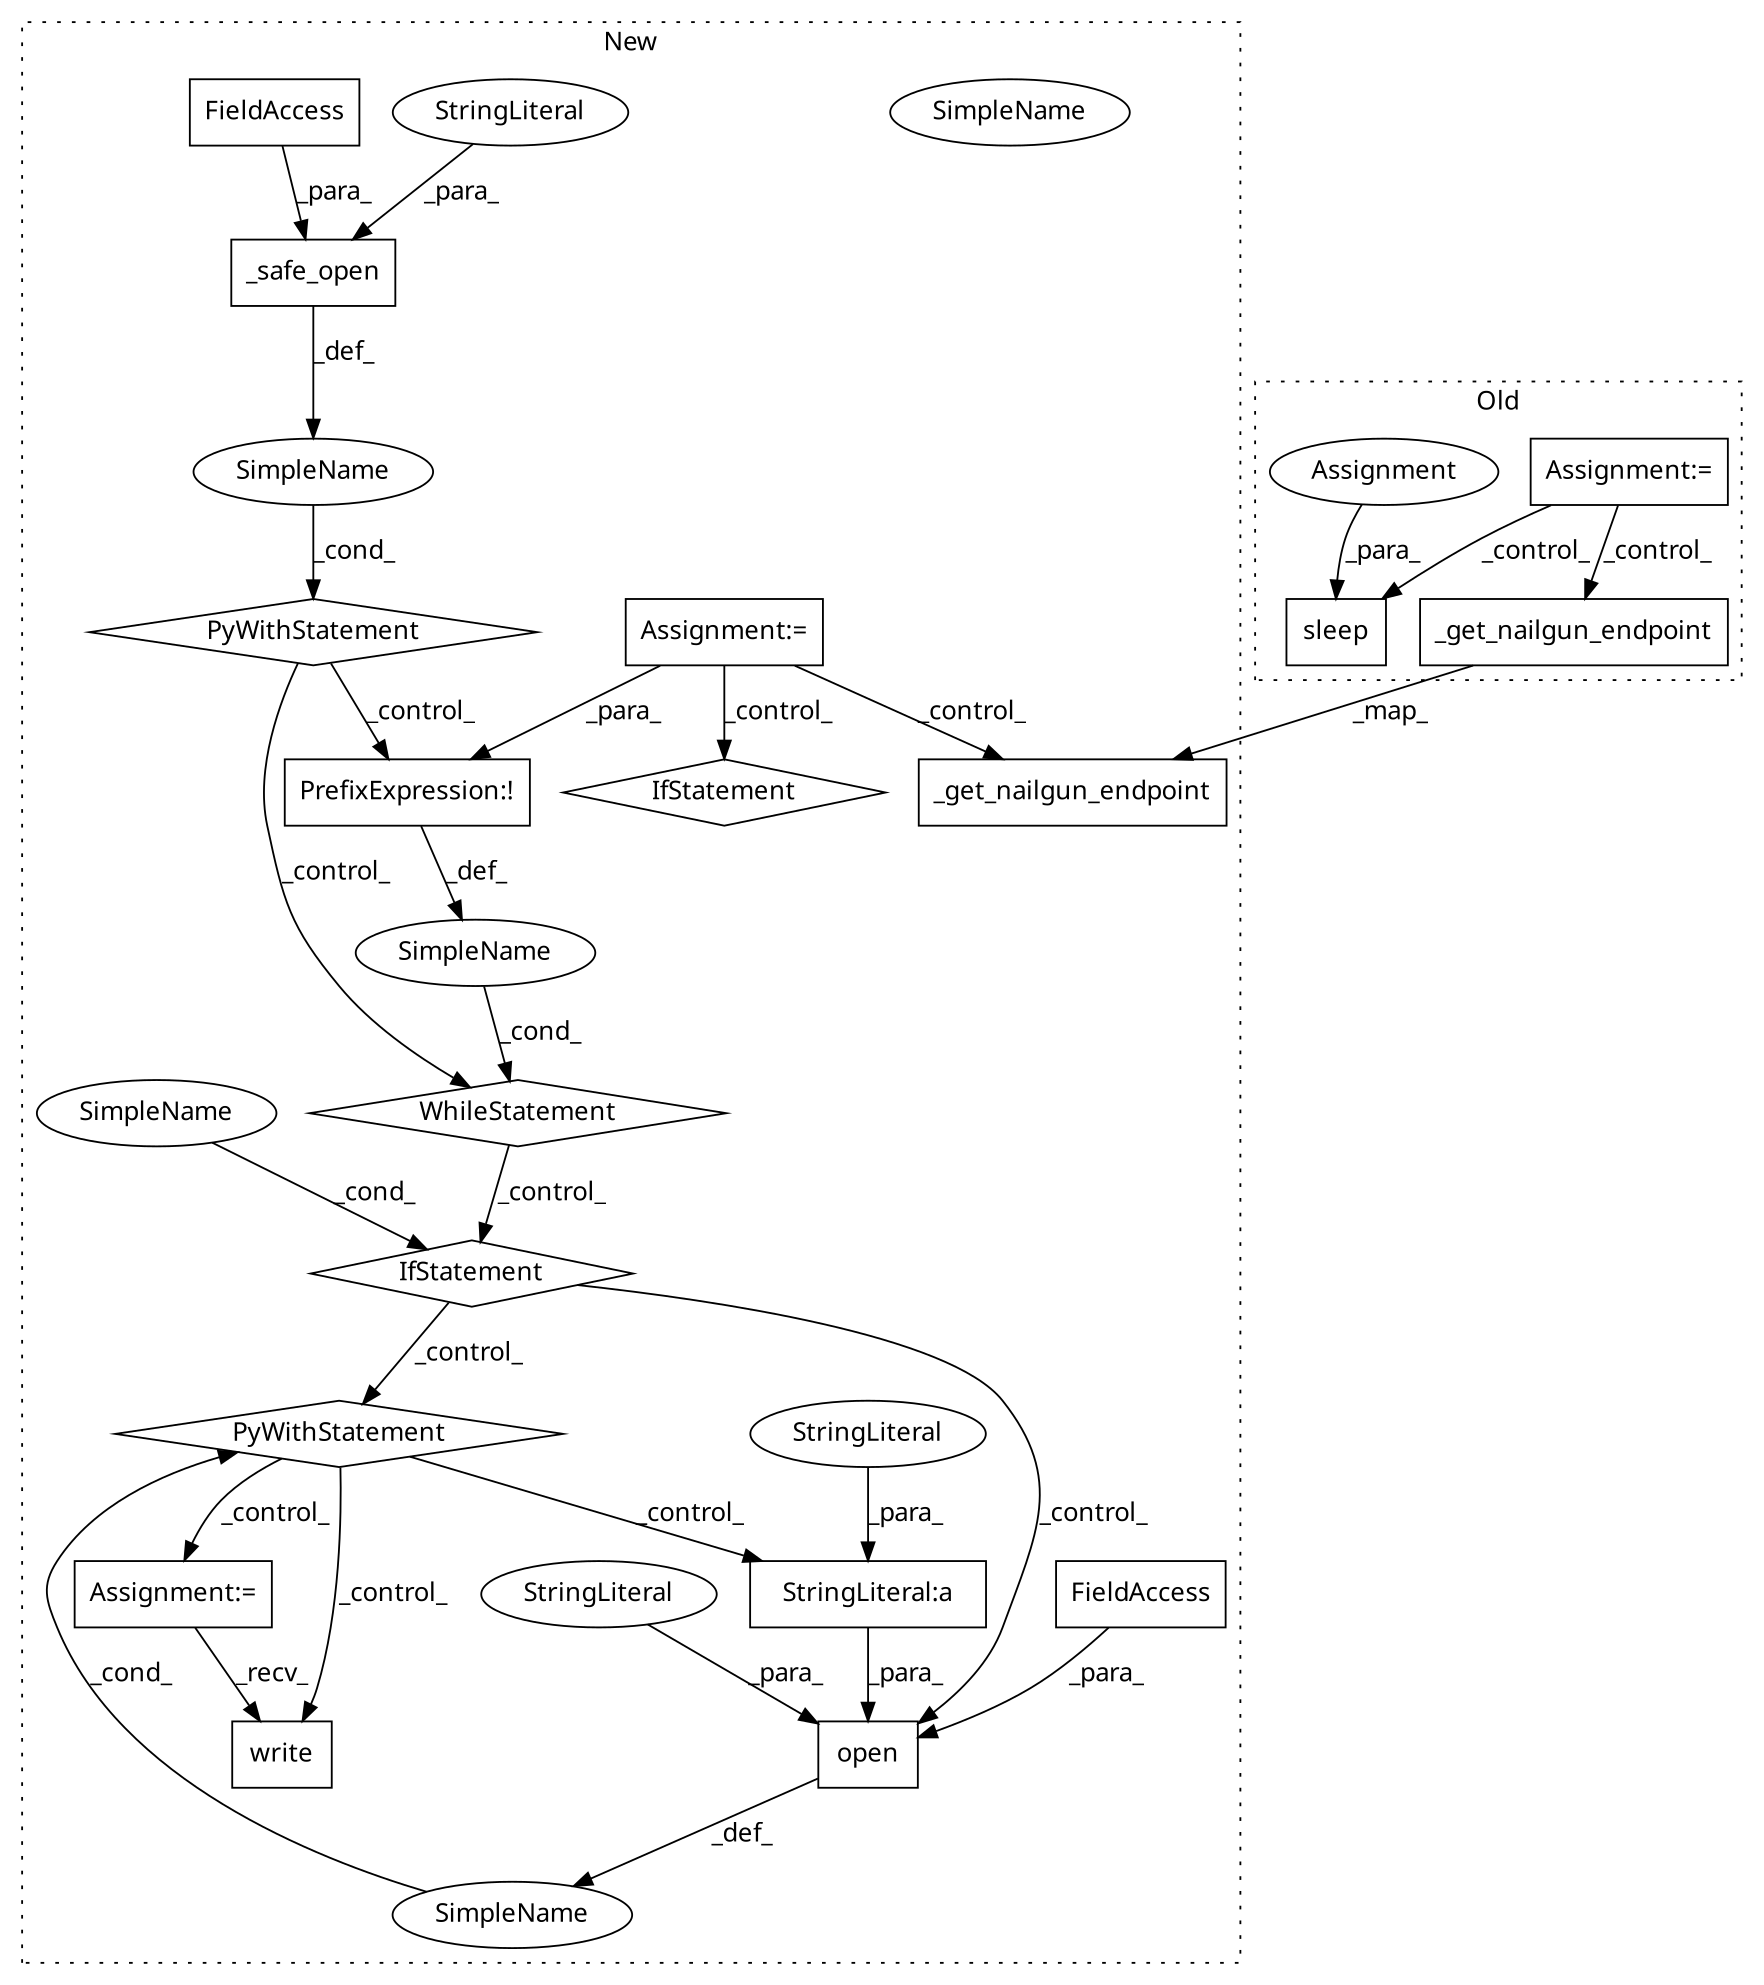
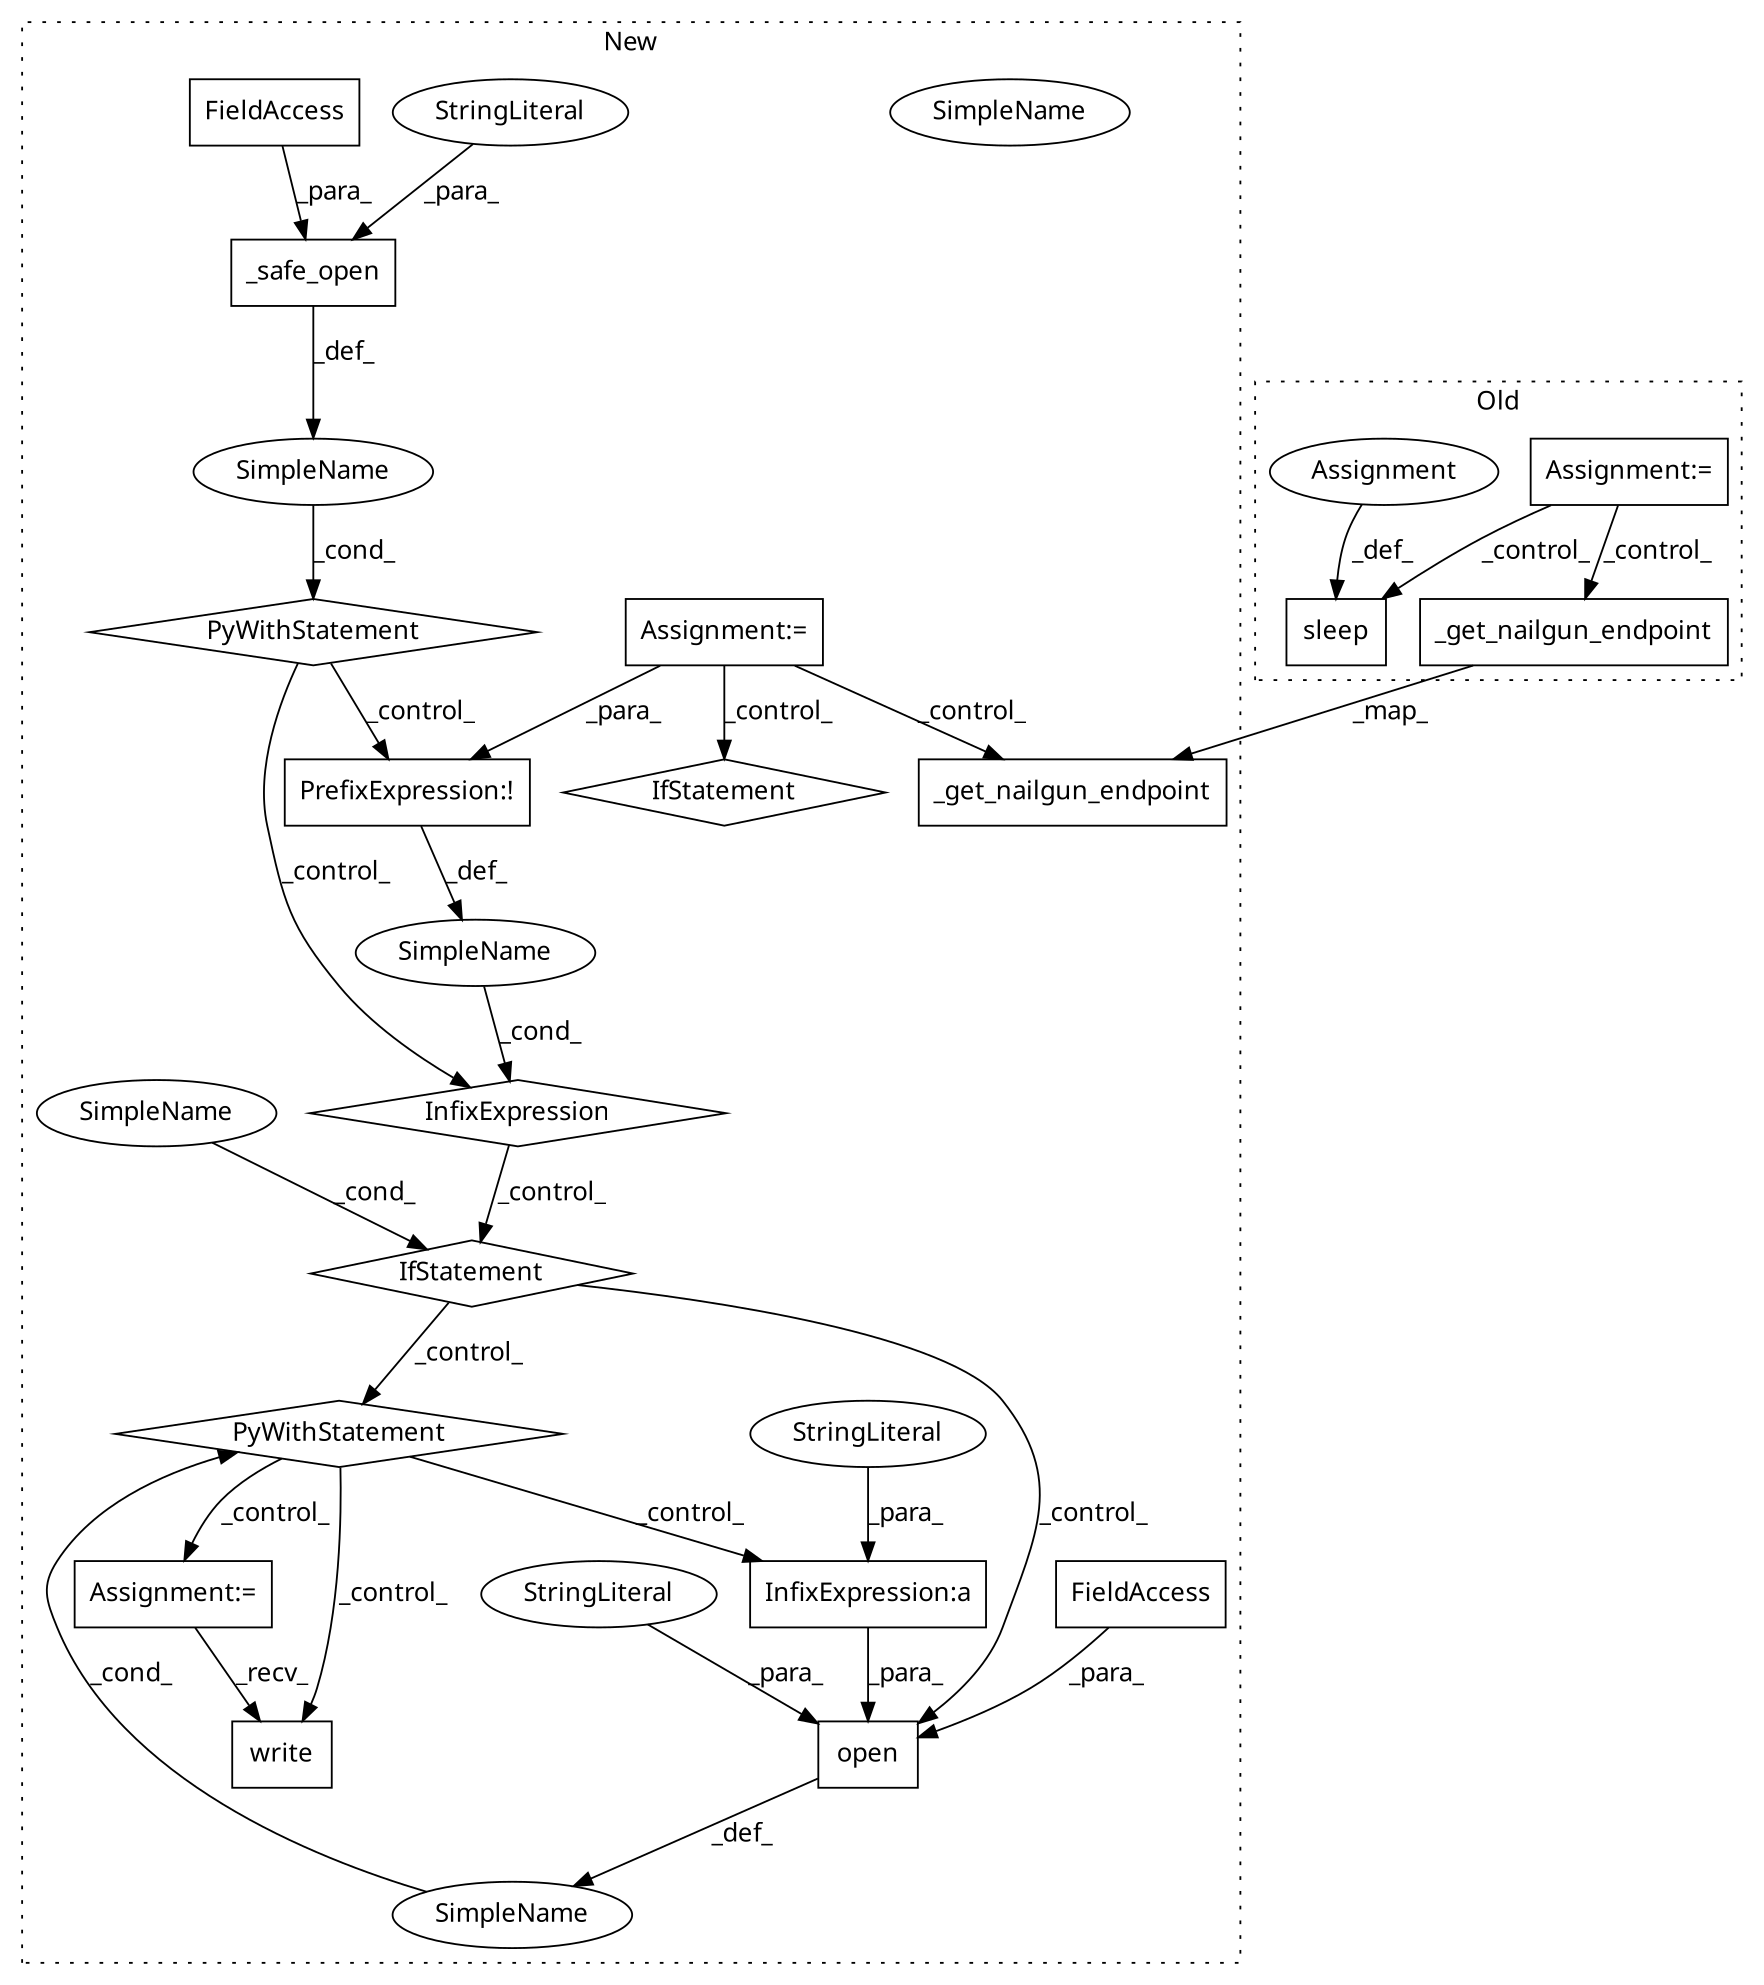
  digraph {
    fontname="Noto Sans"
    node [a=32 fontname="Noto Sans" l=3 shape=box]
    edge [fontname="Noto Sans"]
    n1 [l=23 label=_get_nailgun_endpoint s=8015]
    n2 [a=7 l=1 label="Assignment:=" s=7740]
    n3 [l="6,1" label=sleep s="7983,7992"]
    n4 [a=34 label=Assignment s=7989 shape=ellipse]
    n5 [l=23 label=_get_nailgun_endpoint s=9764]
    n6 [a=7 l=1 label="Assignment:=" s=8884]
    n7 [a=25 l="4,2" label=IfStatement s="9057,9068" shape=diamond]
    n8 [a=42 label=SimpleName shape=ellipse l=""]
    n9 [a=104 l="10,2" label=PyWithStatement s="9132,9165" shape=diamond]
    n10 [a=25 l="4,2" label=IfStatement s="9834,9875" shape=diamond]
    n11 [a=42 label=SimpleName shape=ellipse l=""]
    n12 [a=7 l=7 label="Assignment:=" s=9186]
    n13 [l="6,1" label=write s="9215,9235"]
    n14 [a=38 l=1 label="PrefixExpression:!" s=9002]
-   n15 [a=27 label="StringLiteral:a" s=9228]
+   n15 [a=27 label="InfixExpression:a" s=9228]
    n16 [a=104 l="10,2" label=PyWithStatement s="8929,8967" shape=diamond]
    n17 [l="11,1" label=_safe_open s="8939,8966"]
    n18 [a=42 label=SimpleName shape=ellipse l=""]
    n19 [a=42 l=7 label=SimpleName s=9061 shape=ellipse]
    n20 [a=45 label=StringLiteral s=8963 shape=ellipse]
    n21 [a=45 l=7 label=StringLiteral s=9221 shape=ellipse]
    n22 [a=22 l=12 label=FieldAccess s=8950]
-   n23 [a=61 l="7,2" label=WhileStatement s="8995,9010" shape=diamond]
+   n23 [a=61 l="7,2" label=InfixExpression s="8995,9010" shape=diamond]
    n24 [l="5,1" label=open s="9142,9164"]
    n25 [a=45 label=StringLiteral s=9161 shape=ellipse]
    n26 [a=22 l=13 label=FieldAccess s=9147]
    n27 [a=42 l=7 label=SimpleName s=9061 shape=ellipse]
    subgraph cluster_1 {
      label=Old
      style=dotted
      n1
      n2
      n3
      n4
    }
    subgraph cluster_2 {
      label=New
      style=dotted
      n5
      n6
      n7
      n8
      n9
      n10
      n11
      n12
      n13
      n14
      n15
      n16
      n17
      n18
      n19
      n20
      n21
      n22
      n23
      n24
      n25
      n26
      n27
    }
    n1 -> n5 [label=_map_]
    n2 -> n1 [label=_control_]
    n2 -> n3 [label=_control_]
-   n4 -> n3 [label=_para_]
+   n4 -> n3 [label=_def_]
    n6 -> n5 [label=_control_]
    n6 -> n10 [label=_control_]
    n6 -> n14 [label=_para_]
    n7 -> n9 [label=_control_]
    n7 -> n24 [label=_control_]
    n8 -> n23 [label=_cond_]
    n9 -> n12 [label=_control_]
    n9 -> n13 [label=_control_]
    n9 -> n15 [label=_control_]
    n11 -> n9 [label=_cond_]
    n12 -> n13 [label=_recv_]
    n14 -> n8 [label=_def_]
    n15 -> n24 [label=_para_]
    n16 -> n14 [label=_control_]
    n16 -> n23 [label=_control_]
    n17 -> n18 [label=_def_]
    n18 -> n16 [label=_cond_]
    n20 -> n17 [label=_para_]
    n21 -> n15 [label=_para_]
    n22 -> n17 [label=_para_]
    n23 -> n7 [label=_control_]
    n24 -> n11 [label=_def_]
    n25 -> n24 [label=_para_]
    n26 -> n24 [label=_para_]
    n27 -> n7 [label=_cond_]
  }
